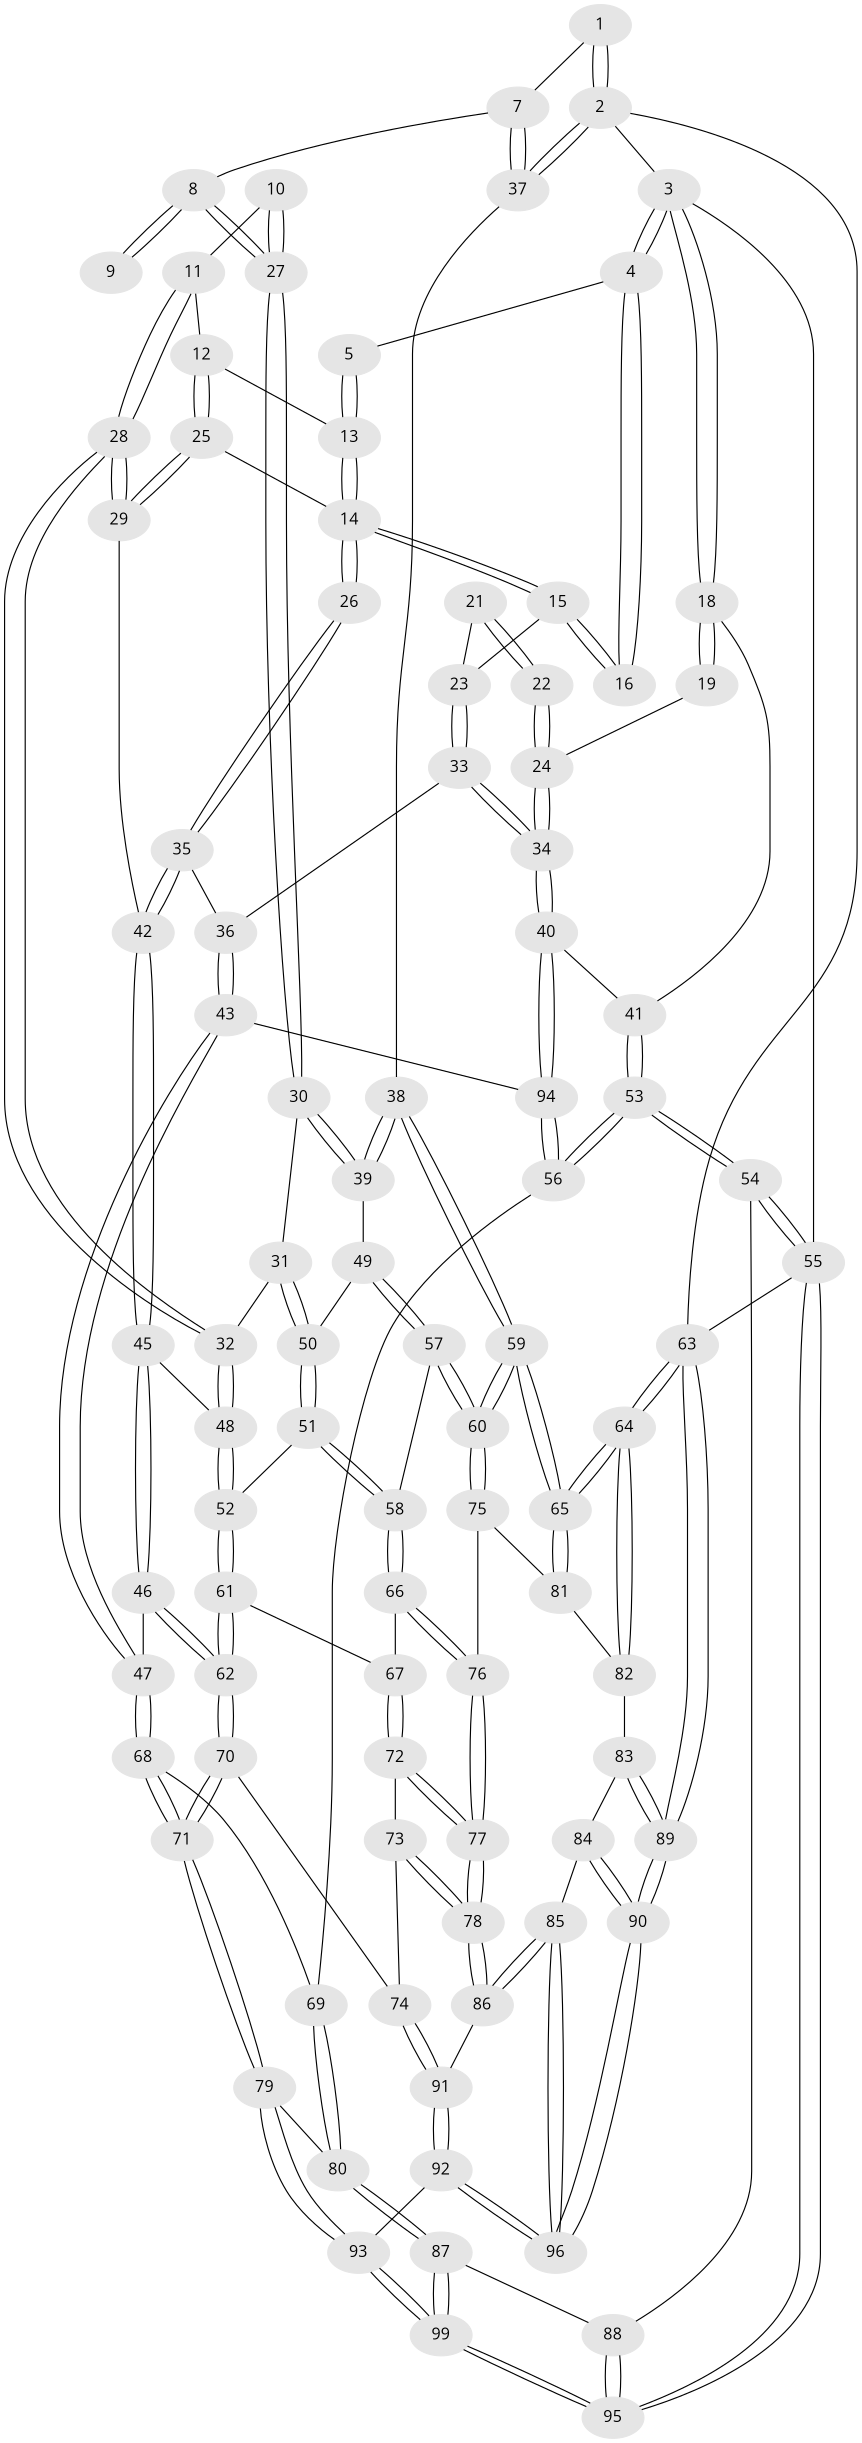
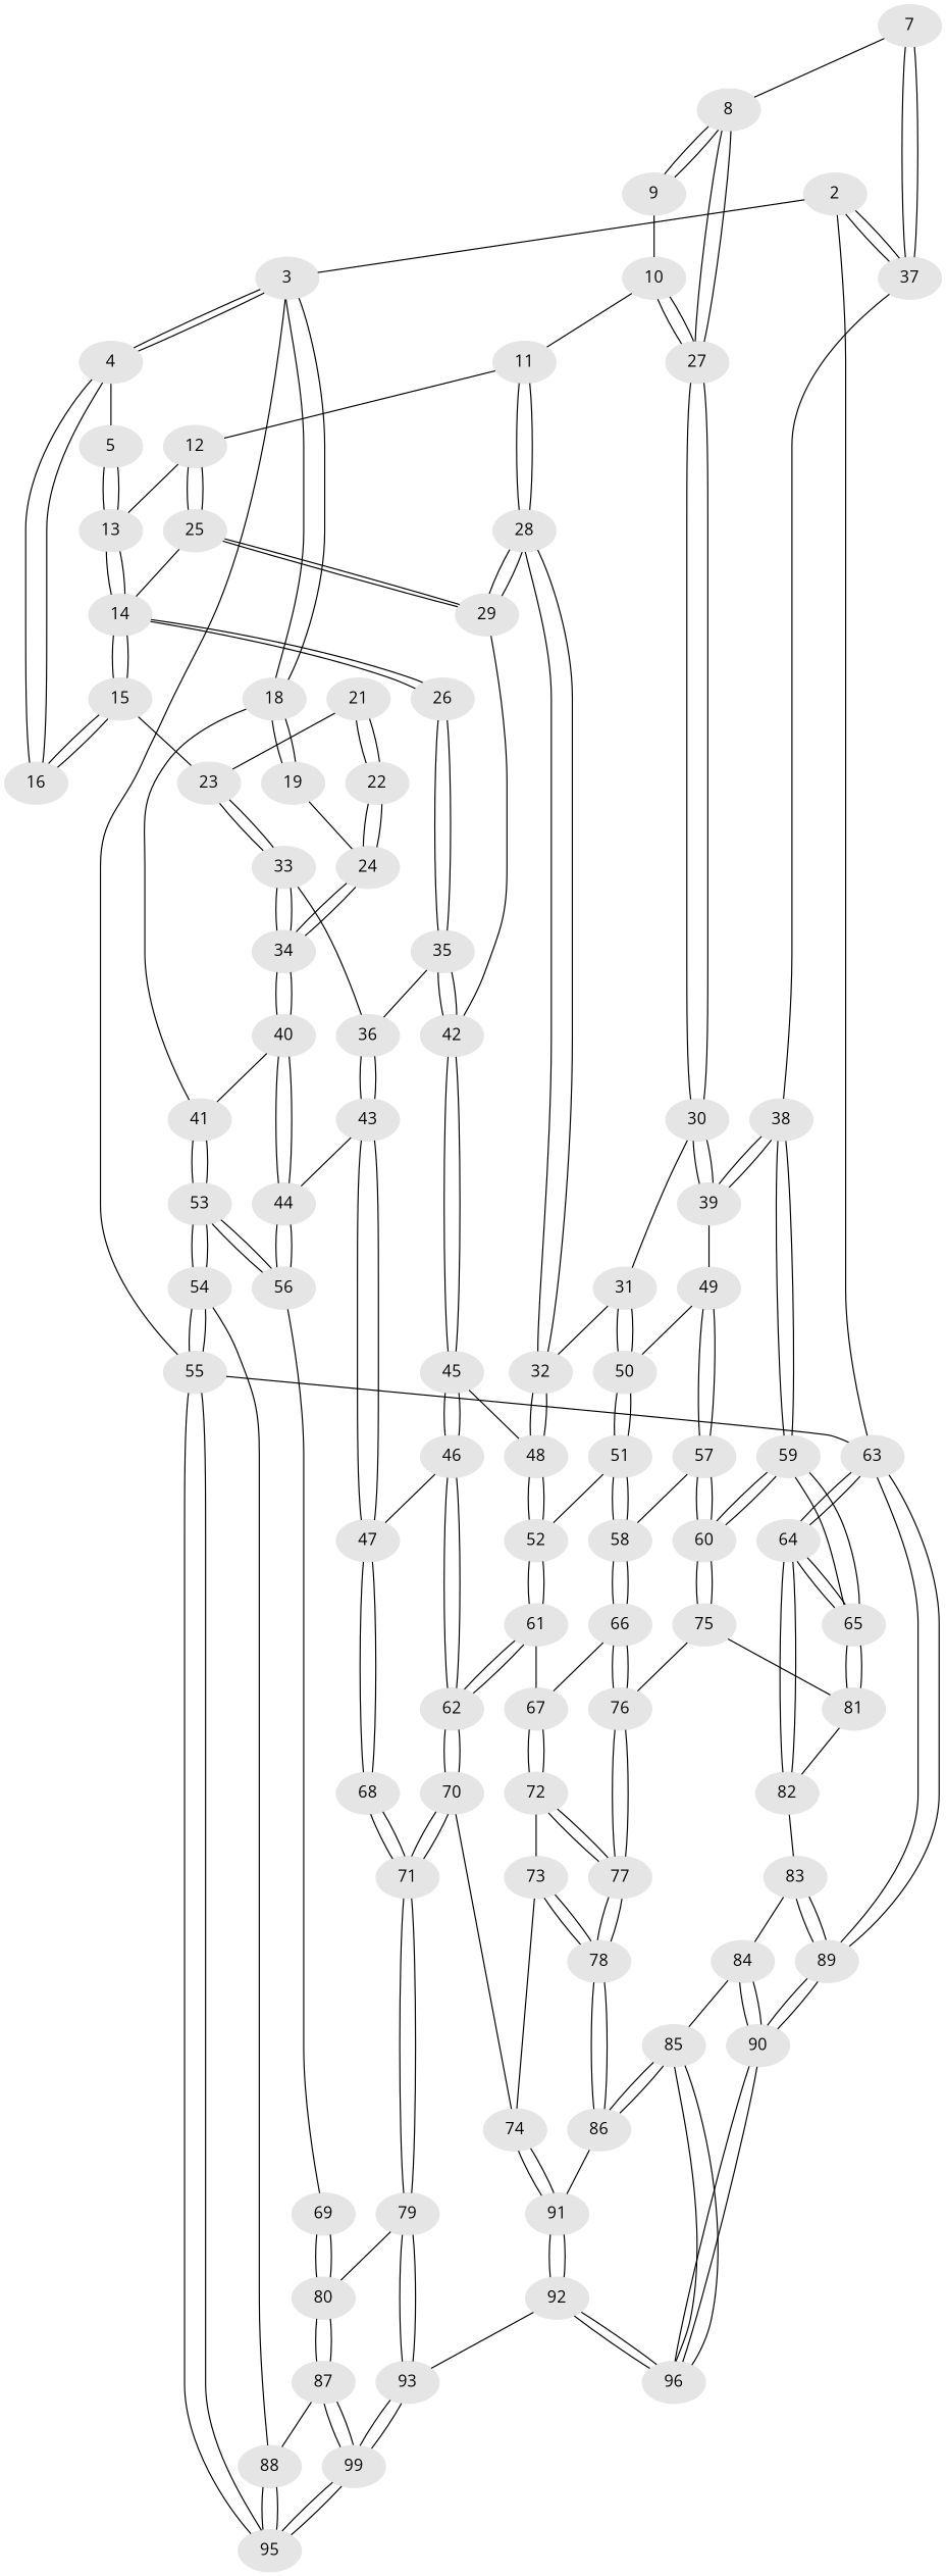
  graph {
    fontname="Open Sans"
    node [color=gray90 fontname="Open Sans" style=filled]
    edge [fontname="Open Sans"]
-   1
    2
    7
    3
    37
    63
    8
    4
    18
    55
    38
    64
    89
    5
    16
    19
    41
    95
    13
    14
    9
    10
    27
    30
    11
    12
    28
    25
    29
    32
    15
    26
    23
    35
    33
    21
    22
    24
    53
    34
    36
    40
    42
    31
    39
    48
    45
    50
    49
    51
    52
    43
-   44 [label=94]
+   44
    47
    59
    60
    65
    57
    56
    54
    46
    68
    69
    62
    70
    71
    61
    58
    66
    67
    88
    80
    75
    76
    81
    72
    74
    82
    90
    83
    77
    73
    79
    87
    91
    93
    78
    86
    92
    n90 [label=99]
    84
    85
    96
-   1 -- 2
-   1 -- 2
-   1 -- 7
    2 -- 3
    2 -- 37
    2 -- 37
    2 -- 63
    7 -- 37
    7 -- 37
    7 -- 8
    3 -- 4
    3 -- 4
    3 -- 18
    3 -- 18
    3 -- 55
    37 -- 38
    63 -- 64
    63 -- 64
    63 -- 89
    63 -- 89
    8 -- 9
    8 -- 9
    8 -- 27
    8 -- 27
    4 -- 5
    4 -- 16
    4 -- 16
    18 -- 19
    18 -- 19
    18 -- 41
    55 -- 63
    55 -- 95
    55 -- 95
    38 -- 39
    38 -- 39
    38 -- 59
    38 -- 59
    64 -- 65
    64 -- 65
    64 -- 82
    64 -- 82
    89 -- 90
    89 -- 90
    5 -- 13
    5 -- 13
    19 -- 24
    41 -- 53
    41 -- 53
    13 -- 14
    13 -- 14
    14 -- 15
    14 -- 15
    14 -- 26
    14 -- 26
+   9 -- 10
    10 -- 27
    10 -- 27
    10 -- 11
    27 -- 30
    27 -- 30
    30 -- 31
    30 -- 39
    30 -- 39
    11 -- 12
    11 -- 28
    11 -- 28
    12 -- 13
    12 -- 25
    12 -- 25
    28 -- 29
    28 -- 29
    28 -- 32
    28 -- 32
    25 -- 14
    25 -- 29
    25 -- 29
    29 -- 42
    32 -- 48
    32 -- 48
    15 -- 16
    15 -- 16
    15 -- 23
    26 -- 35
    26 -- 35
    23 -- 33
    23 -- 33
    35 -- 36
    35 -- 42
    35 -- 42
    33 -- 34
    33 -- 34
    33 -- 36
    21 -- 23
    21 -- 22
    21 -- 22
    22 -- 24
    22 -- 24
    24 -- 34
    24 -- 34
    53 -- 56
    53 -- 56
    53 -- 54
    53 -- 54
    34 -- 40
    34 -- 40
    36 -- 43
    36 -- 43
    40 -- 41
    40 -- 44
    40 -- 44
    42 -- 45
    42 -- 45
    31 -- 32
    31 -- 50
    31 -- 50
    39 -- 49
    48 -- 52
    48 -- 52
    45 -- 48
    45 -- 46
    45 -- 46
    50 -- 51
    50 -- 51
    49 -- 50
    49 -- 57
    49 -- 57
    51 -- 52
    51 -- 58
    51 -- 58
    52 -- 61
    52 -- 61
    43 -- 44
    43 -- 47
    43 -- 47
    44 -- 56
    44 -- 56
    47 -- 68
    47 -- 68
    59 -- 60
    59 -- 60
    59 -- 65
    59 -- 65
    60 -- 75
    60 -- 75
    65 -- 81
    65 -- 81
    57 -- 60
    57 -- 60
    57 -- 58
    56 -- 69
    54 -- 55
    54 -- 55
    54 -- 88
    46 -- 47
    46 -- 62
    46 -- 62
-   68 -- 69
    68 -- 71
    68 -- 71
    69 -- 80
    69 -- 80
    62 -- 70
    62 -- 70
    70 -- 71
    70 -- 71
    70 -- 74
    71 -- 79
    71 -- 79
    61 -- 62
    61 -- 62
    61 -- 67
    58 -- 66
    58 -- 66
    66 -- 67
    66 -- 76
    66 -- 76
    67 -- 72
    67 -- 72
    88 -- 95
    88 -- 95
    80 -- 87
    80 -- 87
    75 -- 76
    75 -- 81
    76 -- 77
    76 -- 77
    81 -- 82
    72 -- 77
    72 -- 77
    72 -- 73
    74 -- 91
    74 -- 91
    82 -- 83
    90 -- 96
    90 -- 96
    83 -- 89
    83 -- 89
    83 -- 84
    77 -- 78
    77 -- 78
    73 -- 74
    73 -- 78
    73 -- 78
    79 -- 80
    79 -- 93
    79 -- 93
    87 -- 88
    87 -- n90
    87 -- n90
    91 -- 92
    91 -- 92
    93 -- n90
    93 -- n90
    78 -- 86
    78 -- 86
    86 -- 91
    92 -- 93
    92 -- 96
    92 -- 96
    n90 -- 95
    n90 -- 95
    84 -- 90
    84 -- 90
    84 -- 85
    85 -- 86
    85 -- 86
    85 -- 96
    85 -- 96
  }
